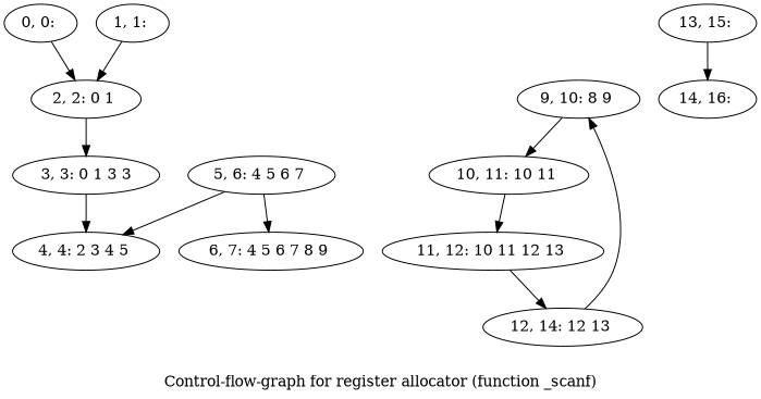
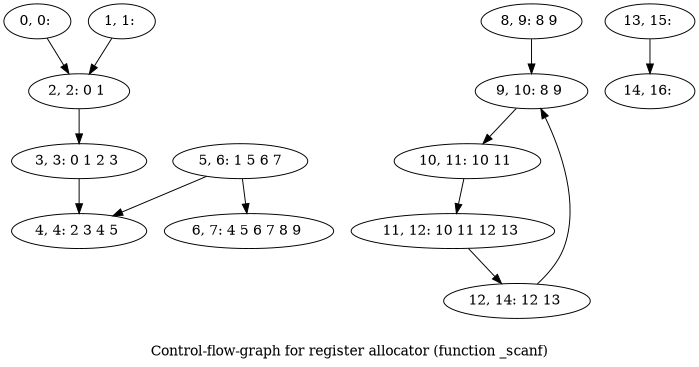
  digraph {
    label="Control-flow-graph for register allocator (function _scanf)"
    n1 [label="0, 0: "]
    n2 [label="2, 2: 0 1 "]
    n3 [label="1, 1: "]
-   n4 [label="3, 3: 0 1 3 3"]
+   n4 [label="3, 3: 0 1 2 3 "]
    n5 [label="4, 4: 2 3 4 5 "]
-   n6 [label="5, 6: 4 5 6 7 "]
+   n6 [label="5, 6: 1 5 6 7"]
    n7 [label="6, 7: 4 5 6 7 8 9 "]
+   n8 [label="8, 9: 8 9 "]
    n9 [label="9, 10: 8 9 "]
    n10 [label="10, 11: 10 11 "]
    n11 [label="11, 12: 10 11 12 13 "]
    n12 [label="12, 14: 12 13 "]
    n13 [label="13, 15: "]
    n14 [label="14, 16: "]
    n1 -> n2
    n2 -> n4
    n3 -> n2
    n4 -> n5
    n6 -> n5
    n6 -> n7
+   n8 -> n9
    n9 -> n10
    n10 -> n11
    n11 -> n12
    n12 -> n9
    n13 -> n14
  }
